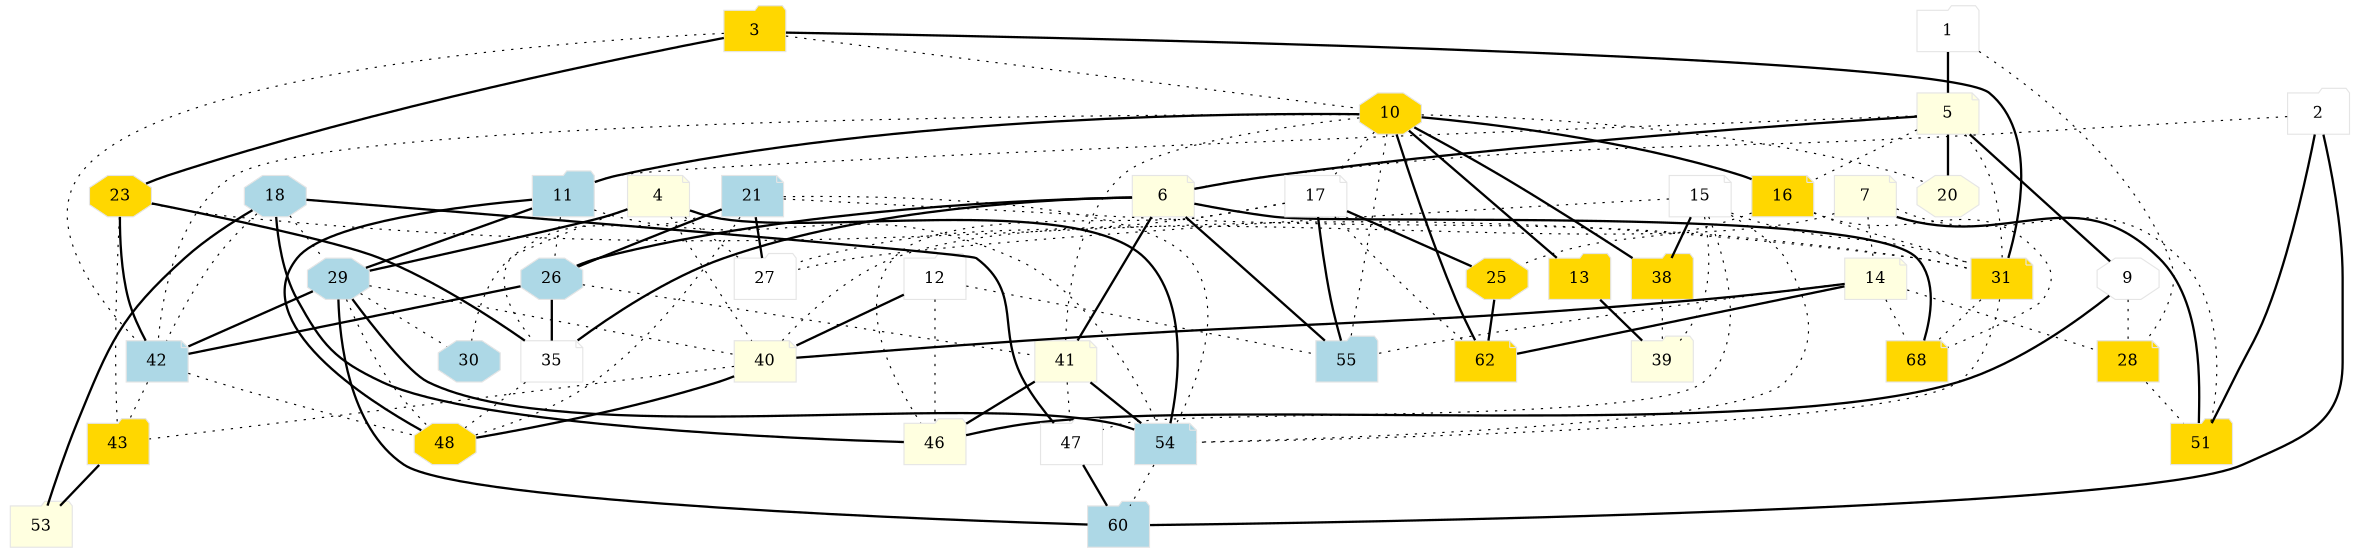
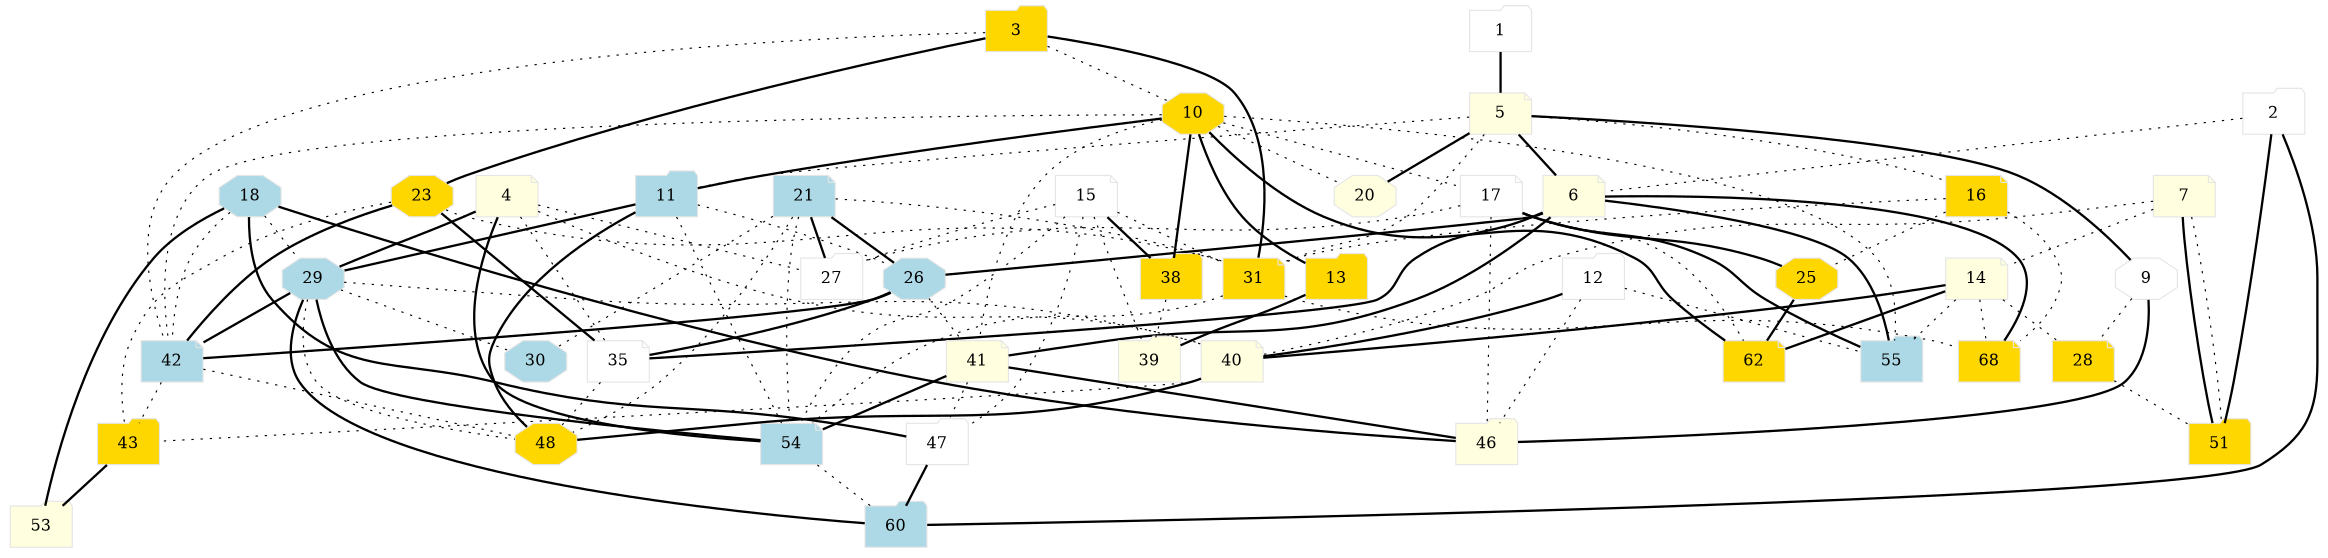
  graph {
    node [color=gray90 fillcolor=gold shape=note style=filled]
    edge [style=dotted]
    5 [fillcolor=lightyellow super="+33"]
    6 [fillcolor=lightyellow super="+34"]
    31 [super="+44"]
    9 [fillcolor=white shape=octagon]
    11 [fillcolor=lightblue shape=folder super="+49"]
    16 [super="+36"]
    20 [fillcolor=lightyellow shape=octagon]
    1 [fillcolor=white shape=folder]
    28
    51 [shape=folder]
    2 [fillcolor=white shape=folder super="+8"]
    60 [fillcolor=lightblue shape=folder]
    35 [fillcolor=white super="+56"]
    26 [fillcolor=lightblue shape=octagon super="+50"]
    41 [fillcolor=lightyellow super="+45"]
    55 [fillcolor=lightblue shape=folder super="+57"]
    68
    3 [shape=folder super="+24"]
    10 [shape=octagon super="+37"]
    23 [shape=octagon super="+58"]
    42 [fillcolor=lightblue super="+70"]
    13 [shape=folder]
    17 [fillcolor=white super="+67"]
    38 [shape=folder]
    62
    43 [shape=folder]
    54 [fillcolor=lightblue super="+61"]
    48 [shape=octagon super="+52"]
    4 [fillcolor=lightyellow super="+63"]
    27 [fillcolor=white shape=folder]
    29 [fillcolor=lightblue shape=octagon super="+32"]
    40 [fillcolor=lightyellow super="+64"]
    30 [fillcolor=lightblue shape=octagon]
    46 [fillcolor=lightyellow shape=folder super="+66"]
    25 [shape=octagon]
    47 [fillcolor=white shape=folder super="+59"]
    7 [fillcolor=lightyellow super="+69"]
    14 [fillcolor=lightyellow super="+19"]
    39 [fillcolor=lightyellow shape=folder]
    12 [fillcolor=white shape=folder]
    15 [fillcolor=white super="+22"]
    18 [fillcolor=lightblue shape=octagon]
    53 [fillcolor=lightyellow shape=folder]
    21 [fillcolor=lightblue super="+65"]
    5 -- 6 [style=bold]
    5 -- 31
    5 -- 9 [style=bold]
    5 -- 11
    5 -- 16
    5 -- 20 [style=bold]
    6 -- 35 [style=bold]
    6 -- 26 [style=bold]
    6 -- 41 [style=bold weight=2]
    6 -- 55 [style=bold]
    6 -- 68 [style=bold]
    31 -- 68
    31 -- 54
    9 -- 28
    9 -- 46 [style=bold]
    11 -- 26
    11 -- 54
    11 -- 48 [style=bold]
    11 -- 29 [style=bold]
    16 -- 31
    16 -- 68
    16 -- 25
    1 -- 5 [style=bold weight=2]
-   1 -- 28
    28 -- 51
    2 -- 6
    2 -- 51 [style=bold]
    2 -- 60 [style=bold]
    35 -- 48
    26 -- 35 [style=bold]
    26 -- 41
    26 -- 42 [style=bold]
    41 -- 54 [style=bold]
    41 -- 46 [style=bold]
    41 -- 47
    3 -- 31 [style=bold]
    3 -- 10
    3 -- 23 [style=bold]
    3 -- 42
    10 -- 11 [style=bold]
-   10 -- 16 [style=bold]
    10 -- 20
    10 -- 41
    10 -- 55
    10 -- 42
    10 -- 13 [style=bold]
    10 -- 17
    10 -- 38 [style=bold]
    10 -- 62 [style=bold]
    23 -- 31 [weight=2]
    23 -- 35 [style=bold]
    23 -- 42 [style=bold]
    23 -- 43
    42 -- 43
    42 -- 48
    13 -- 39 [style=bold]
    17 -- 55 [style=bold]
    17 -- 62
    17 -- 27
    17 -- 46
    17 -- 25 [style=bold]
    38 -- 39
    43 -- 53 [style=bold]
    54 -- 60
    4 -- 35
    4 -- 54 [style=bold]
    4 -- 27
    4 -- 29 [style=bold]
    4 -- 40
    29 -- 60 [style=bold]
    29 -- 42 [style=bold]
    29 -- 54 [style=bold]
    29 -- 48
    29 -- 40
    29 -- 30
    40 -- 43
    40 -- 48 [style=bold]
    25 -- 62 [style=bold]
    47 -- 60 [style=bold]
    7 -- 51 [style=bold]
    7 -- 51
    7 -- 40
    7 -- 14
    14 -- 28
    14 -- 55 [weight=2]
    14 -- 68
    14 -- 62 [style=bold]
    14 -- 40 [style=bold]
    12 -- 55
    12 -- 40 [style=bold]
    12 -- 46
    15 -- 31
    15 -- 38 [style=bold]
    15 -- 54
    15 -- 27
    15 -- 47
    15 -- 39
    18 -- 42
    18 -- 29
    18 -- 46 [style=bold]
    18 -- 47 [style=bold]
    18 -- 53 [style=bold]
    21 -- 31
    21 -- 26 [style=bold]
    21 -- 54
    21 -- 48
    21 -- 27 [style=bold]
    21 -- 30
  }
